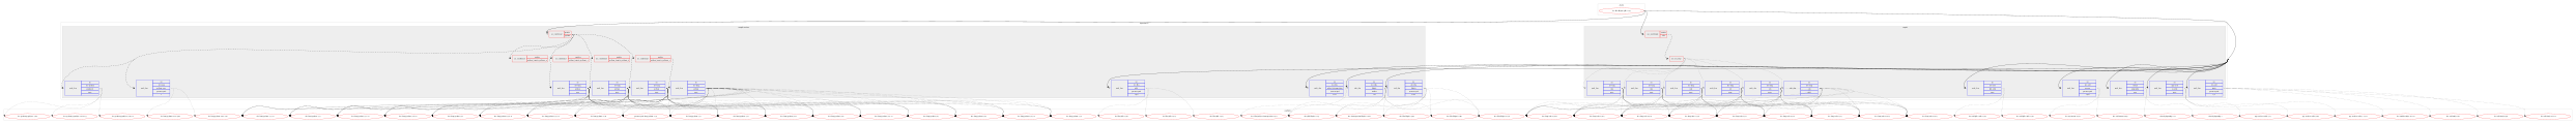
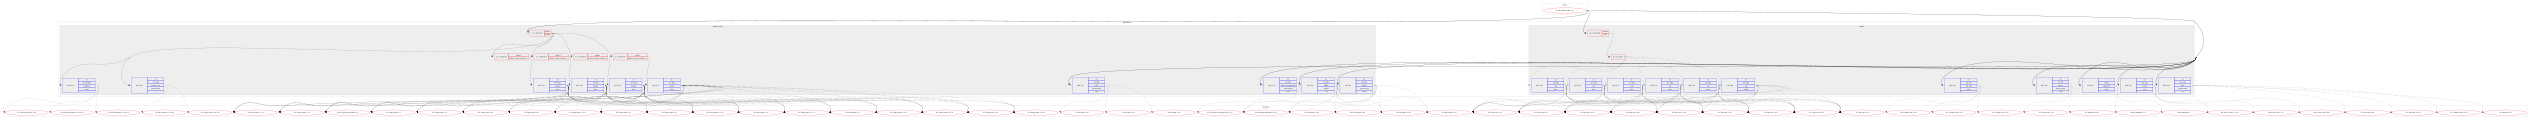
  digraph {
    compound=true
    concentrate=true
    fontname="Playfair Display"
    fontsize=10
    newrank=true
    rankdir=TB
    ranksep=1.5
    node [color=red fontname="Playfair Display" fontsize=10]
    edge [arrowhead=vee fontname="Playfair Display" headport=w style=dotted tailport=e weight=100]
    n1 [label="dev-libs/libgit6-glib-0.27.7" width=4]
    n2 [color=blue label=<<TABLE BORDER="0" CELLBORDER="1" CELLSPACING="0" CELLPADDING="4" WIDTH="220"><TR><TD ROWSPAN="6" CELLPADDING="30">pack_dep</TD></TR><TR><TD WIDTH="110">no</TD></TR><TR><TD>dev-lang</TD></TR><TR><TD>vala</TD></TR><TR><TD>none</TD></TR><TR><TD></TD></TR></TABLE>> shape=none]
    n3 [color=blue label=<<TABLE BORDER="0" CELLBORDER="1" CELLSPACING="0" CELLPADDING="4" WIDTH="220"><TR><TD ROWSPAN="6" CELLPADDING="30">pack_dep</TD></TR><TR><TD WIDTH="110">no</TD></TR><TR><TD>dev-lang</TD></TR><TR><TD>vala</TD></TR><TR><TD>none</TD></TR><TR><TD></TD></TR></TABLE>> shape=none]
    n4 [color=blue label=<<TABLE BORDER="0" CELLBORDER="1" CELLSPACING="0" CELLPADDING="4" WIDTH="220"><TR><TD ROWSPAN="6" CELLPADDING="30">pack_dep</TD></TR><TR><TD WIDTH="110">no</TD></TR><TR><TD>dev-lang</TD></TR><TR><TD>vala</TD></TR><TR><TD>none</TD></TR><TR><TD></TD></TR></TABLE>> shape=none]
    n5 [color=blue label=<<TABLE BORDER="0" CELLBORDER="1" CELLSPACING="0" CELLPADDING="4" WIDTH="220"><TR><TD ROWSPAN="6" CELLPADDING="30">pack_dep</TD></TR><TR><TD WIDTH="110">no</TD></TR><TR><TD>dev-lang</TD></TR><TR><TD>vala</TD></TR><TR><TD>none</TD></TR><TR><TD></TD></TR></TABLE>> shape=none]
    n6 [color=blue label=<<TABLE BORDER="0" CELLBORDER="1" CELLSPACING="0" CELLPADDING="4" WIDTH="220"><TR><TD ROWSPAN="6" CELLPADDING="30">pack_dep</TD></TR><TR><TD WIDTH="110">no</TD></TR><TR><TD>dev-lang</TD></TR><TR><TD>vala</TD></TR><TR><TD>none</TD></TR><TR><TD></TD></TR></TABLE>> shape=none]
    n7 [color=blue label=<<TABLE BORDER="0" CELLBORDER="1" CELLSPACING="0" CELLPADDING="4" WIDTH="220"><TR><TD ROWSPAN="6" CELLPADDING="30">pack_dep</TD></TR><TR><TD WIDTH="110">no</TD></TR><TR><TD>dev-lang</TD></TR><TR><TD>vala</TD></TR><TR><TD>none</TD></TR><TR><TD></TD></TR></TABLE>> shape=none]
    n8 [label=<<TABLE BORDER="0" CELLBORDER="1" CELLSPACING="0" CELLPADDING="4"><TR><TD CELLPADDING="10">any_of_group</TD></TR></TABLE>> shape=none]
    n9 [label=<<TABLE BORDER="0" CELLBORDER="1" CELLSPACING="0" CELLPADDING="4"><TR><TD ROWSPAN="3" CELLPADDING="10">use_conditional</TD></TR><TR><TD>positive</TD></TR><TR><TD>vala</TD></TR></TABLE>> shape=none]
    n10 [color=blue label=<<TABLE BORDER="0" CELLBORDER="1" CELLSPACING="0" CELLPADDING="4" WIDTH="220"><TR><TD ROWSPAN="6" CELLPADDING="30">pack_dep</TD></TR><TR><TD WIDTH="110">no</TD></TR><TR><TD>app-arch</TD></TR><TR><TD>xz-utils</TD></TR><TR><TD>none</TD></TR><TR><TD></TD></TR></TABLE>> shape=none]
    n11 [color=blue label=<<TABLE BORDER="0" CELLBORDER="1" CELLSPACING="0" CELLPADDING="4" WIDTH="220"><TR><TD ROWSPAN="6" CELLPADDING="30">pack_dep</TD></TR><TR><TD WIDTH="110">no</TD></TR><TR><TD>dev-util</TD></TR><TR><TD>ninja</TD></TR><TR><TD>greaterequal</TD></TR><TR><TD>1.7.2</TD></TR></TABLE>> shape=none]
    n12 [color=blue label=<<TABLE BORDER="0" CELLBORDER="1" CELLSPACING="0" CELLPADDING="4" WIDTH="220"><TR><TD ROWSPAN="6" CELLPADDING="30">pack_dep</TD></TR><TR><TD WIDTH="110">no</TD></TR><TR><TD>dev-util</TD></TR><TR><TD>glib-utils</TD></TR><TR><TD>none</TD></TR><TR><TD></TD></TR></TABLE>> shape=none]
    n13 [color=blue label=<<TABLE BORDER="0" CELLBORDER="1" CELLSPACING="0" CELLPADDING="4" WIDTH="220"><TR><TD ROWSPAN="6" CELLPADDING="30">pack_dep</TD></TR><TR><TD WIDTH="110">no</TD></TR><TR><TD>dev-util</TD></TR><TR><TD>meson</TD></TR><TR><TD>greaterequal</TD></TR><TR><TD>0.48.2</TD></TR></TABLE>> shape=none]
    n14 [color=blue label=<<TABLE BORDER="0" CELLBORDER="1" CELLSPACING="0" CELLPADDING="4" WIDTH="220"><TR><TD ROWSPAN="6" CELLPADDING="30">pack_dep</TD></TR><TR><TD WIDTH="110">no</TD></TR><TR><TD>virtual</TD></TR><TR><TD>pkgconfig</TD></TR><TR><TD>none</TD></TR><TR><TD></TD></TR></TABLE>> shape=none]
    n15 [color=blue label=<<TABLE BORDER="0" CELLBORDER="1" CELLSPACING="0" CELLPADDING="4" WIDTH="220"><TR><TD ROWSPAN="6" CELLPADDING="30">pack_dep</TD></TR><TR><TD WIDTH="110">no</TD></TR><TR><TD>dev-lang</TD></TR><TR><TD>python</TD></TR><TR><TD>none</TD></TR><TR><TD></TD></TR></TABLE>> shape=none]
    n16 [label=<<TABLE BORDER="0" CELLBORDER="1" CELLSPACING="0" CELLPADDING="4"><TR><TD ROWSPAN="3" CELLPADDING="10">use_conditional</TD></TR><TR><TD>positive</TD></TR><TR><TD>python_targets_python3_4</TD></TR></TABLE>> shape=none]
    n17 [color=blue label=<<TABLE BORDER="0" CELLBORDER="1" CELLSPACING="0" CELLPADDING="4" WIDTH="220"><TR><TD ROWSPAN="6" CELLPADDING="30">pack_dep</TD></TR><TR><TD WIDTH="110">no</TD></TR><TR><TD>dev-lang</TD></TR><TR><TD>python</TD></TR><TR><TD>none</TD></TR><TR><TD></TD></TR></TABLE>> shape=none]
    n18 [label=<<TABLE BORDER="0" CELLBORDER="1" CELLSPACING="0" CELLPADDING="4"><TR><TD ROWSPAN="3" CELLPADDING="10">use_conditional</TD></TR><TR><TD>positive</TD></TR><TR><TD>python_targets_python3_5</TD></TR></TABLE>> shape=none]
    n19 [color=blue label=<<TABLE BORDER="0" CELLBORDER="1" CELLSPACING="0" CELLPADDING="4" WIDTH="220"><TR><TD ROWSPAN="6" CELLPADDING="30">pack_dep</TD></TR><TR><TD WIDTH="110">no</TD></TR><TR><TD>dev-lang</TD></TR><TR><TD>python</TD></TR><TR><TD>none</TD></TR><TR><TD></TD></TR></TABLE>> shape=none]
    n20 [label=<<TABLE BORDER="0" CELLBORDER="1" CELLSPACING="0" CELLPADDING="4"><TR><TD ROWSPAN="3" CELLPADDING="10">use_conditional</TD></TR><TR><TD>positive</TD></TR><TR><TD>python_targets_python3_6</TD></TR></TABLE>> shape=none]
    n21 [color=blue label=<<TABLE BORDER="0" CELLBORDER="1" CELLSPACING="0" CELLPADDING="4" WIDTH="220"><TR><TD ROWSPAN="6" CELLPADDING="30">pack_dep</TD></TR><TR><TD WIDTH="110">no</TD></TR><TR><TD>dev-lang</TD></TR><TR><TD>python</TD></TR><TR><TD>none</TD></TR><TR><TD></TD></TR></TABLE>> shape=none]
    n22 [label=<<TABLE BORDER="0" CELLBORDER="1" CELLSPACING="0" CELLPADDING="4"><TR><TD ROWSPAN="3" CELLPADDING="10">use_conditional</TD></TR><TR><TD>positive</TD></TR><TR><TD>python_targets_python3_7</TD></TR></TABLE>> shape=none]
    n23 [color=blue label=<<TABLE BORDER="0" CELLBORDER="1" CELLSPACING="0" CELLPADDING="4" WIDTH="220"><TR><TD ROWSPAN="6" CELLPADDING="30">pack_dep</TD></TR><TR><TD WIDTH="110">no</TD></TR><TR><TD>dev-lang</TD></TR><TR><TD>python-exec</TD></TR><TR><TD>greaterequal</TD></TR><TR><TD>2</TD></TR></TABLE>> shape=none]
    n24 [color=blue label=<<TABLE BORDER="0" CELLBORDER="1" CELLSPACING="0" CELLPADDING="4" WIDTH="220"><TR><TD ROWSPAN="6" CELLPADDING="30">pack_dep</TD></TR><TR><TD WIDTH="110">no</TD></TR><TR><TD>dev-python</TD></TR><TR><TD>pygobject</TD></TR><TR><TD>none</TD></TR><TR><TD></TD></TR></TABLE>> shape=none]
    n25 [label=<<TABLE BORDER="0" CELLBORDER="1" CELLSPACING="0" CELLPADDING="4"><TR><TD ROWSPAN="3" CELLPADDING="10">use_conditional</TD></TR><TR><TD>positive</TD></TR><TR><TD>python</TD></TR></TABLE>> shape=none]
    n26 [color=blue label=<<TABLE BORDER="0" CELLBORDER="1" CELLSPACING="0" CELLPADDING="4" WIDTH="220"><TR><TD ROWSPAN="6" CELLPADDING="30">pack_dep</TD></TR><TR><TD WIDTH="110">no</TD></TR><TR><TD>dev-libs</TD></TR><TR><TD>glib</TD></TR><TR><TD>greaterequal</TD></TR><TR><TD>2.44.0</TD></TR></TABLE>> shape=none]
    n27 [color=blue label=<<TABLE BORDER="0" CELLBORDER="1" CELLSPACING="0" CELLPADDING="4" WIDTH="220"><TR><TD ROWSPAN="6" CELLPADDING="30">pack_dep</TD></TR><TR><TD WIDTH="110">no</TD></TR><TR><TD>dev-libs</TD></TR><TR><TD>gobject-introspection</TD></TR><TR><TD>greaterequal</TD></TR><TR><TD>0.10.1</TD></TR></TABLE>> shape=none]
    n28 [color=blue label=<<TABLE BORDER="0" CELLBORDER="1" CELLSPACING="0" CELLPADDING="4" WIDTH="220"><TR><TD ROWSPAN="6" CELLPADDING="30">pack_dep</TD></TR><TR><TD WIDTH="110">no</TD></TR><TR><TD>dev-libs</TD></TR><TR><TD>libgit2</TD></TR><TR><TD>greaterequal</TD></TR><TR><TD>0.26.0</TD></TR></TABLE>> shape=none]
    n29 [color=blue label=<<TABLE BORDER="0" CELLBORDER="1" CELLSPACING="0" CELLPADDING="4" WIDTH="220"><TR><TD ROWSPAN="6" CELLPADDING="30">pack_dep</TD></TR><TR><TD WIDTH="110">no</TD></TR><TR><TD>dev-libs</TD></TR><TR><TD>libgit2</TD></TR><TR><TD>smaller</TD></TR><TR><TD>0.28</TD></TR></TABLE>> shape=none]
    n30 [label="dev-lang/vala-0.32.1" width=4]
    n31 [label="dev-lang/vala-0.34.16" width=4]
    n32 [label="dev-lang/vala-0.36.15" width=4]
    n33 [label="dev-lang/vala-0.36.17" width=4]
    n34 [label="dev-lang/vala-0.36.18" width=4]
    n35 [label="dev-lang/vala-0.40.13" width=4]
    n36 [label="dev-lang/vala-0.40.14" width=4]
    n37 [label="dev-lang/vala-0.42.5" width=4]
    n38 [label="dev-lang/vala-0.42.6" width=4]
    n39 [label="app-arch/xz-utils-5.2.3" width=4]
    n40 [label="app-arch/xz-utils-5.2.4-r2" width=4]
    n41 [label="app-arch/xz-utils-9999" width=4]
    n42 [label="dev-util/glib-utils-2.56.4" width=4]
    n43 [label="dev-util/glib-utils-2.58.2" width=4]
+   n44 [label="dev-util/glib-utils-2.58.3" width=4]
    n45 [label="dev-any/meson-0.49.2" width=4]
    n46 [label="dev-util/meson-9999" width=4]
    n47 [label="dev-util/ninja-1.8.2" width=4]
    n48 [label="dev-smaller/ninja-1.8.2-r1" width=4]
    n49 [label="dev-util/ninja-1.8.2-r2" width=4]
    n50 [label="dev-util/ninja-9999" width=4]
    n51 [label="virtual/pkgconfig-0-r1" width=4]
    n52 [label="virtual/pkgconfig-1" width=4]
    n53 [label="greaterequal-lang/python-2.7.15" width=4]
    n54 [label="dev-lang/python-2.7.16" width=4]
    n55 [label="dev-lang/python-3.4.5-r1" width=4]
    n56 [label="dev-lang/python-3.4.6-r1" width=4]
    n57 [label="dev-lang/python-3.4.8" width=4]
    n58 [label="dev-lang/python-3.4.8-r1" width=4]
    n59 [label="dev-lang/python-3.5.4-r1" width=4]
    n60 [label="dev-lang/python-3.5.5" width=4]
    n61 [label="dev-lang/python-3.5.5-r1" width=4]
    n62 [label="dev-lang/python-3.5.6" width=4]
    n63 [label="dev-lang/python-3.6.3-r1" width=4]
    n64 [label="dev-lang/python-3.6.4" width=4]
    n65 [label="dev-lang/python-3.6.5" width=4]
    n66 [label="dev-lang/python-3.6.5-r1" width=4]
    n67 [label="dev-lang/python-3.6.6" width=4]
    n68 [label="dev-lang/python-3.6.8" width=4]
    n69 [label="dev-lang/python-3.7.0" width=4]
    n70 [label="dev-lang/python-3.7.2" width=4]
    n71 [label="dev-lang/python-exec-2.4.6" width=4]
    n72 [label="dev-lang/python-exec-9999" width=4]
    n73 [label="dev-python/pygobject-2.28.6-r55" width=4]
    n74 [label="dev-python/pygobject-3.28.3" width=4]
    n75 [label="dev-python/pygobject-3.28.3-r1" width=4]
    n76 [label="dev-libs/glib-2.56.4" width=4]
    n77 [label="dev-libs/glib-2.58.2" width=4]
    n78 [label="dev-libs/glib-2.58.3" width=4]
    n79 [label="dev-libs/gobject-introspection-1.56.1" width=4]
    n80 [label="dev-introspection/libgit2-0.26.8" width=4]
    n81 [label="dev-glib/libgit2-0.27.7" width=4]
    n82 [label="dev-libs/libgit2-0.27.8" width=4]
    n83 [label="dev-libs/libgit8-0.28.1" width=4]
    n84 [label="dev-libs/libgit2-9999" width=4]
    subgraph cluster_1 {
      color=gray
      label=<<i>ebuild</i>>
      rank=same
      n1
    }
    subgraph cluster_2 {
      color=gray
      label=<<i>dependencies</i>>
      subgraph cluster_3 {
        color=gray
        fillcolor="#eeeeee"
        label=<<i>compile</i>>
        style=filled
        subgraph sub_4 {
          color=gray
          fillcolor="#eeeeee"
          label=<<i>compile</i>>
          style=filled
          n9
          subgraph sub_5 {
            color=gray
            fillcolor="#eeeeee"
            label=<<i>compile</i>>
            style=filled
            n8
            subgraph sub_6 {
              color=gray
              fillcolor="#eeeeee"
              label=<<i>compile</i>>
              style=filled
              n2
            }
            subgraph sub_7 {
              color=gray
              fillcolor="#eeeeee"
              label=<<i>compile</i>>
              style=filled
              n3
            }
            subgraph sub_8 {
              color=gray
              fillcolor="#eeeeee"
              label=<<i>compile</i>>
              style=filled
              n4
            }
            subgraph sub_9 {
              color=gray
              fillcolor="#eeeeee"
              label=<<i>compile</i>>
              style=filled
              n5
            }
            subgraph sub_10 {
              color=gray
              fillcolor="#eeeeee"
              label=<<i>compile</i>>
              style=filled
              n6
            }
            subgraph sub_11 {
              color=gray
              fillcolor="#eeeeee"
              label=<<i>compile</i>>
              style=filled
              n7
            }
          }
        }
        subgraph sub_12 {
          color=gray
          fillcolor="#eeeeee"
          label=<<i>compile</i>>
          style=filled
          n10
        }
        subgraph sub_13 {
          color=gray
          fillcolor="#eeeeee"
          label=<<i>compile</i>>
          style=filled
          n11
        }
        subgraph sub_14 {
          color=gray
          fillcolor="#eeeeee"
          label=<<i>compile</i>>
          style=filled
          n12
        }
        subgraph sub_15 {
          color=gray
          fillcolor="#eeeeee"
          label=<<i>compile</i>>
          style=filled
          n13
        }
        subgraph sub_16 {
          color=gray
          fillcolor="#eeeeee"
          label=<<i>compile</i>>
          style=filled
          n14
        }
      }
      subgraph cluster_17 {
        color=gray
        fillcolor="#eeeeee"
        label=<<i>compile and run</i>>
        style=filled
        subgraph sub_18 {
          color=gray
          fillcolor="#eeeeee"
          label=<<i>compile and run</i>>
          style=filled
          n25
          subgraph sub_19 {
            color=gray
            fillcolor="#eeeeee"
            label=<<i>compile and run</i>>
            style=filled
            n16
            subgraph sub_20 {
              color=gray
              fillcolor="#eeeeee"
              label=<<i>compile and run</i>>
              style=filled
              n15
            }
          }
          subgraph sub_21 {
            color=gray
            fillcolor="#eeeeee"
            label=<<i>compile and run</i>>
            style=filled
            n18
            subgraph sub_22 {
              color=gray
              fillcolor="#eeeeee"
              label=<<i>compile and run</i>>
              style=filled
              n17
            }
          }
          subgraph sub_23 {
            color=gray
            fillcolor="#eeeeee"
            label=<<i>compile and run</i>>
            style=filled
            n20
            subgraph sub_24 {
              color=gray
              fillcolor="#eeeeee"
              label=<<i>compile and run</i>>
              style=filled
              n19
            }
          }
          subgraph sub_25 {
            color=gray
            fillcolor="#eeeeee"
            label=<<i>compile and run</i>>
            style=filled
            n22
            subgraph sub_26 {
              color=gray
              fillcolor="#eeeeee"
              label=<<i>compile and run</i>>
              style=filled
              n21
            }
          }
          subgraph sub_27 {
            color=gray
            fillcolor="#eeeeee"
            label=<<i>compile and run</i>>
            style=filled
            n23
          }
          subgraph sub_28 {
            color=gray
            fillcolor="#eeeeee"
            label=<<i>compile and run</i>>
            style=filled
            n24
          }
        }
        subgraph sub_29 {
          color=gray
          fillcolor="#eeeeee"
          label=<<i>compile and run</i>>
          style=filled
          n26
        }
        subgraph sub_30 {
          color=gray
          fillcolor="#eeeeee"
          label=<<i>compile and run</i>>
          style=filled
          n27
        }
        subgraph sub_31 {
          color=gray
          fillcolor="#eeeeee"
          label=<<i>compile and run</i>>
          style=filled
          n28
        }
        subgraph sub_32 {
          color=gray
          fillcolor="#eeeeee"
          label=<<i>compile and run</i>>
          style=filled
          n29
        }
      }
      subgraph cluster_33 {
        color=gray
        fillcolor="#eeeeee"
        label=<<i>run</i>>
        style=filled
      }
    }
    subgraph cluster_34 {
      color=gray
      label=<<i>candidates</i>>
      rank=same
      subgraph sub_35 {
        color=black
        label=<<i>candidates</i>>
        nodesep=1
        rank=same
        n30
        n31
        n32
        n33
        n34
        n35
        n36
        n37
        n38
      }
      subgraph sub_36 {
        color=black
        label=<<i>candidates</i>>
        nodesep=1
        rank=same
        n30
        n31
        n32
        n33
        n34
        n35
        n36
        n37
        n38
      }
      subgraph sub_37 {
        color=black
        label=<<i>candidates</i>>
        nodesep=1
        rank=same
        n30
        n31
        n32
        n33
        n34
        n35
        n36
        n37
        n38
      }
      subgraph sub_38 {
        color=black
        label=<<i>candidates</i>>
        nodesep=1
        rank=same
        n30
        n31
        n32
        n33
        n34
        n35
        n36
        n37
        n38
      }
      subgraph sub_39 {
        color=black
        label=<<i>candidates</i>>
        nodesep=1
        rank=same
        n30
        n31
        n32
        n33
        n34
        n35
        n36
        n37
        n38
      }
      subgraph sub_40 {
        color=black
        label=<<i>candidates</i>>
        nodesep=1
        rank=same
        n30
        n31
        n32
        n33
        n34
        n35
        n36
        n37
        n38
      }
      subgraph sub_41 {
        color=black
        label=<<i>candidates</i>>
        nodesep=1
        rank=same
        n39
        n40
        n41
      }
      subgraph sub_42 {
        color=black
        label=<<i>candidates</i>>
        nodesep=1
        rank=same
        n42
        n43
+       n44
      }
      subgraph sub_43 {
        color=black
        label=<<i>candidates</i>>
        nodesep=1
        rank=same
        n45
        n46
      }
      subgraph sub_44 {
        color=black
        label=<<i>candidates</i>>
        nodesep=1
        rank=same
        n47
        n48
        n49
        n50
      }
      subgraph sub_45 {
        color=black
        label=<<i>candidates</i>>
        nodesep=1
        rank=same
        n51
        n52
      }
      subgraph sub_46 {
        color=black
        label=<<i>candidates</i>>
        nodesep=1
        rank=same
        n53
        n54
        n55
        n56
        n57
        n58
        n59
        n60
        n61
        n62
        n63
        n64
        n65
        n66
        n67
        n68
        n69
        n70
      }
      subgraph sub_47 {
        color=black
        label=<<i>candidates</i>>
        nodesep=1
        rank=same
        n53
        n54
        n55
        n56
        n57
        n58
        n59
        n60
        n61
        n62
        n63
        n64
        n65
        n66
        n67
        n68
        n69
        n70
      }
      subgraph sub_48 {
        color=black
        label=<<i>candidates</i>>
        nodesep=1
        rank=same
        n53
        n54
        n55
        n56
        n57
        n58
        n59
        n60
        n61
        n62
        n63
        n64
        n65
        n66
        n67
        n68
        n69
        n70
      }
      subgraph sub_49 {
        color=black
        label=<<i>candidates</i>>
        nodesep=1
        rank=same
        n53
        n54
        n55
        n56
        n57
        n58
        n59
        n60
        n61
        n62
        n63
        n64
        n65
        n66
        n67
        n68
        n69
        n70
      }
      subgraph sub_50 {
        color=black
        label=<<i>candidates</i>>
        nodesep=1
        rank=same
        n71
        n72
      }
      subgraph sub_51 {
        color=black
        label=<<i>candidates</i>>
        nodesep=1
        rank=same
        n73
        n74
        n75
      }
      subgraph sub_52 {
        color=black
        label=<<i>candidates</i>>
        nodesep=1
        rank=same
        n76
        n77
        n78
      }
      subgraph sub_53 {
        color=black
        label=<<i>candidates</i>>
        nodesep=1
        rank=same
        n79
      }
      subgraph sub_54 {
        color=black
        label=<<i>candidates</i>>
        nodesep=1
        rank=same
        n80
        n81
        n82
        n83
        n84
      }
      subgraph sub_55 {
        color=black
        label=<<i>candidates</i>>
        nodesep=1
        rank=same
        n80
        n81
        n82
        n83
        n84
      }
    }
    n1 -> n9 [style=solid weight=20]
    n1 -> n10 [style=solid weight=20]
    n1 -> n11 [style=solid weight=20]
    n1 -> n12 [style=solid weight=20]
    n1 -> n13 [style=solid weight=20]
    n1 -> n14 [style=solid weight=20]
    n1 -> n25 [arrowhead=odotvee style=solid weight=20]
    n1 -> n26 [arrowhead=odotvee style=solid weight=20]
    n1 -> n27 [arrowhead=odotvee style=solid weight=20]
    n1 -> n28 [arrowhead=odotvee style=solid weight=20]
    n1 -> n29 [arrowhead=odotvee style=solid weight=20]
    n2 -> n30
    n2 -> n31
    n2 -> n32
    n2 -> n33
    n2 -> n34
    n2 -> n35
    n2 -> n36
    n2 -> n37
    n2 -> n38
    n3 -> n30
    n3 -> n31
    n3 -> n32
    n3 -> n33
    n3 -> n34
    n3 -> n35
    n3 -> n36
    n3 -> n37
    n3 -> n38
    n4 -> n30
    n4 -> n31
    n4 -> n32
    n4 -> n33
    n4 -> n34
    n4 -> n35
    n4 -> n36
    n4 -> n37
    n4 -> n38
    n5 -> n30
    n5 -> n31
    n5 -> n32
    n5 -> n33
    n5 -> n34
    n5 -> n35
    n5 -> n36
    n5 -> n37
    n5 -> n38
    n6 -> n30
    n6 -> n31
    n6 -> n32
    n6 -> n33
    n6 -> n34
    n6 -> n35
    n6 -> n36
    n6 -> n37
    n6 -> n38
    n7 -> n30
    n7 -> n31
    n7 -> n32
    n7 -> n33
    n7 -> n34
    n7 -> n35
    n7 -> n36
    n7 -> n37
    n7 -> n38
    n8 -> n2 [arrowhead=oinv weight=20]
    n8 -> n3 [arrowhead=oinv weight=20]
    n8 -> n4 [arrowhead=oinv weight=20]
    n8 -> n5 [arrowhead=oinv weight=20]
    n8 -> n6 [arrowhead=oinv weight=20]
    n8 -> n7 [arrowhead=oinv weight=20]
    n9 -> n8 [style=dashed weight=20]
    n10 -> n39
    n10 -> n40
    n10 -> n41
    n11 -> n47
    n11 -> n48
    n11 -> n49
    n11 -> n50
    n12 -> n42
    n12 -> n43
+   n12 -> n44
    n13 -> n45
    n13 -> n46
    n14 -> n51
    n14 -> n52
    n15 -> n53
    n15 -> n54
    n15 -> n55
    n15 -> n56
    n15 -> n57
    n15 -> n58
    n15 -> n59
    n15 -> n60
    n15 -> n61
    n15 -> n62
    n15 -> n63
    n15 -> n64
    n15 -> n65
    n15 -> n66
    n15 -> n67
    n15 -> n68
    n15 -> n69
    n15 -> n70
    n16 -> n15 [style=dashed weight=20]
    n17 -> n53
    n17 -> n54
    n17 -> n55
    n17 -> n56
    n17 -> n57
    n17 -> n58
    n17 -> n59
    n17 -> n60
    n17 -> n61
    n17 -> n62
    n17 -> n63
    n17 -> n64
    n17 -> n65
    n17 -> n66
    n17 -> n67
    n17 -> n68
    n17 -> n69
    n17 -> n70
    n18 -> n17 [style=dashed weight=20]
    n19 -> n53
    n19 -> n54
    n19 -> n55
    n19 -> n56
    n19 -> n57
    n19 -> n58
    n19 -> n59
    n19 -> n60
    n19 -> n61
    n19 -> n62
    n19 -> n63
    n19 -> n64
    n19 -> n65
    n19 -> n66
    n19 -> n67
    n19 -> n68
    n19 -> n69
    n19 -> n70
    n20 -> n19 [style=dashed weight=20]
    n21 -> n53
    n21 -> n54
    n21 -> n55
    n21 -> n56
    n21 -> n57
    n21 -> n58
    n21 -> n59
    n21 -> n60
    n21 -> n61
    n21 -> n62
    n21 -> n63
    n21 -> n64
    n21 -> n65
    n21 -> n66
    n21 -> n67
    n21 -> n68
    n21 -> n69
    n21 -> n70
    n22 -> n21 [style=dashed weight=20]
    n23 -> n71
    n23 -> n72
    n24 -> n73
    n24 -> n74
    n24 -> n75
    n25 -> n16 [style=dashed weight=20]
    n25 -> n18 [style=dashed weight=20]
    n25 -> n20 [style=dashed weight=20]
    n25 -> n22 [style=dashed weight=20]
    n25 -> n23 [style=dashed weight=20]
    n25 -> n24 [style=dashed weight=20]
    n26 -> n76
    n26 -> n77
    n26 -> n78
    n27 -> n79
    n28 -> n80
    n28 -> n81
    n28 -> n82
    n28 -> n83
    n28 -> n84
    n29 -> n80
    n29 -> n81
    n29 -> n82
    n29 -> n83
    n29 -> n84
  }
